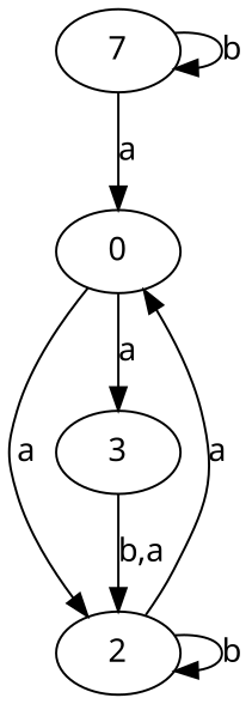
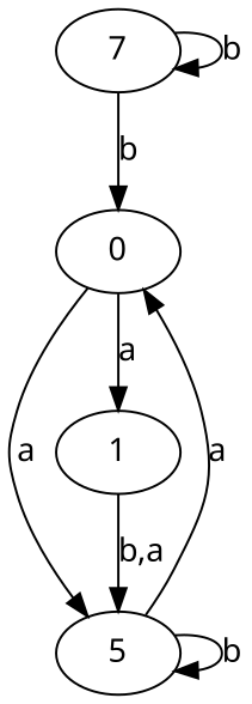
  digraph {
    d2tdocpreamble="\usetikzlibrary{automata}"
    d2tfigpreamble="\tikzstyle{every state}= [ draw=blue!50,very thick,fill=blue!20]  \tikzstyle{auto}= [fill=white]"
    fontname="Noto Sans"
    ranksep=0.5
    node [fontname="Noto Sans" style=state]
    edge [fontname="Noto Sans" lblstyle=auto topath="bend right"]
    n1 [label=0 style="state, accepting"]
-   n2 [label=2]
-   n3 [label=3]
+   n2 [label=5]
+   n3 [label=1]
    n4 [label=7 style="state, initial"]
    n1 -> n2 [label=a]
    n1 -> n3 [label=a]
    n2 -> n1 [label=a]
    n2 -> n2 [label=b topath="loop above"]
    n3 -> n2 [label="b,a"]
-   n4 -> n1 [label=a]
+   n4 -> n1 [label=b]
    n4 -> n4 [label=b topath="loop above"]
  }
